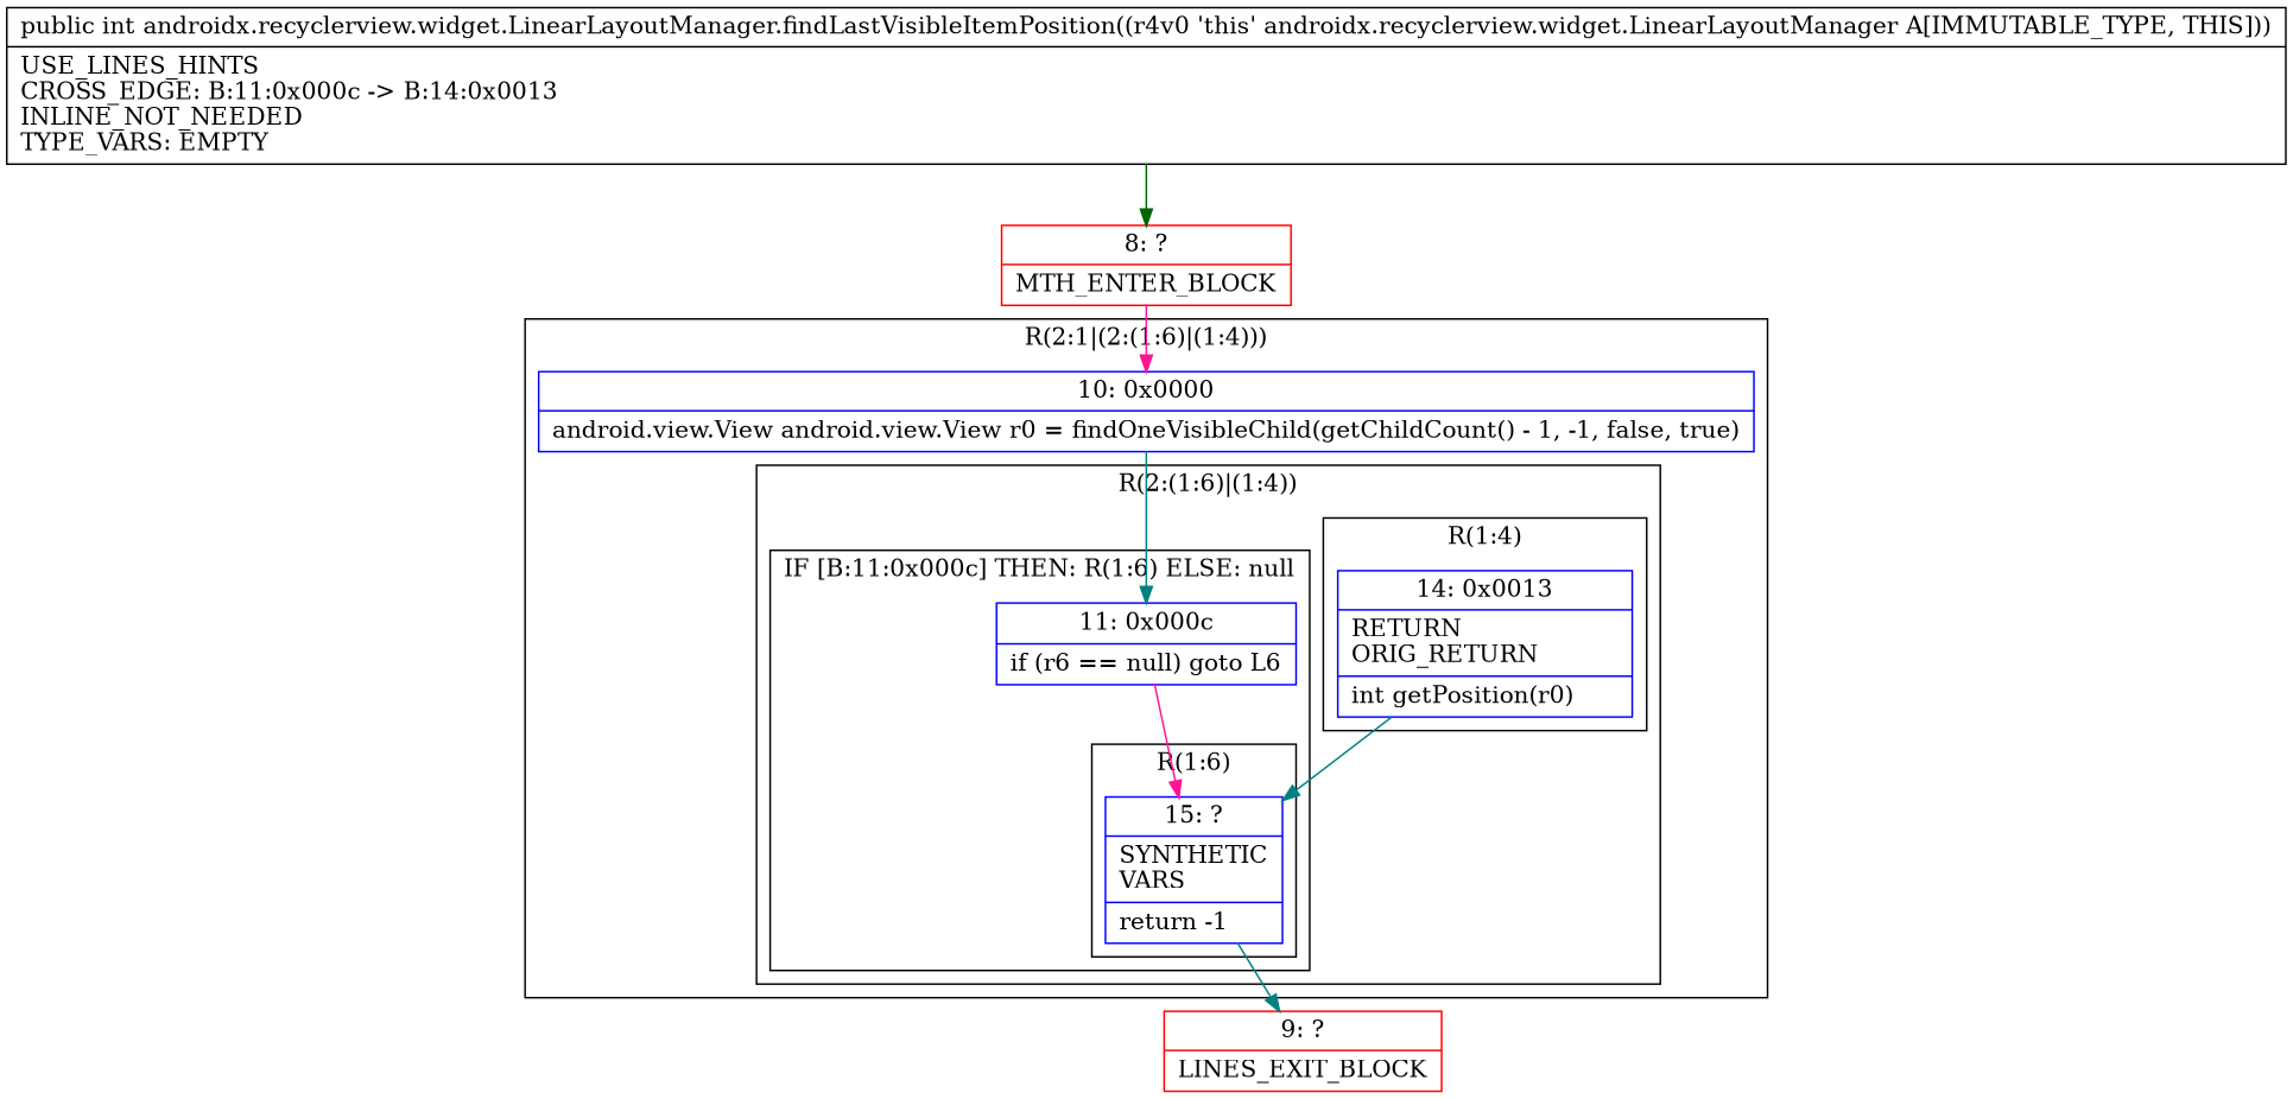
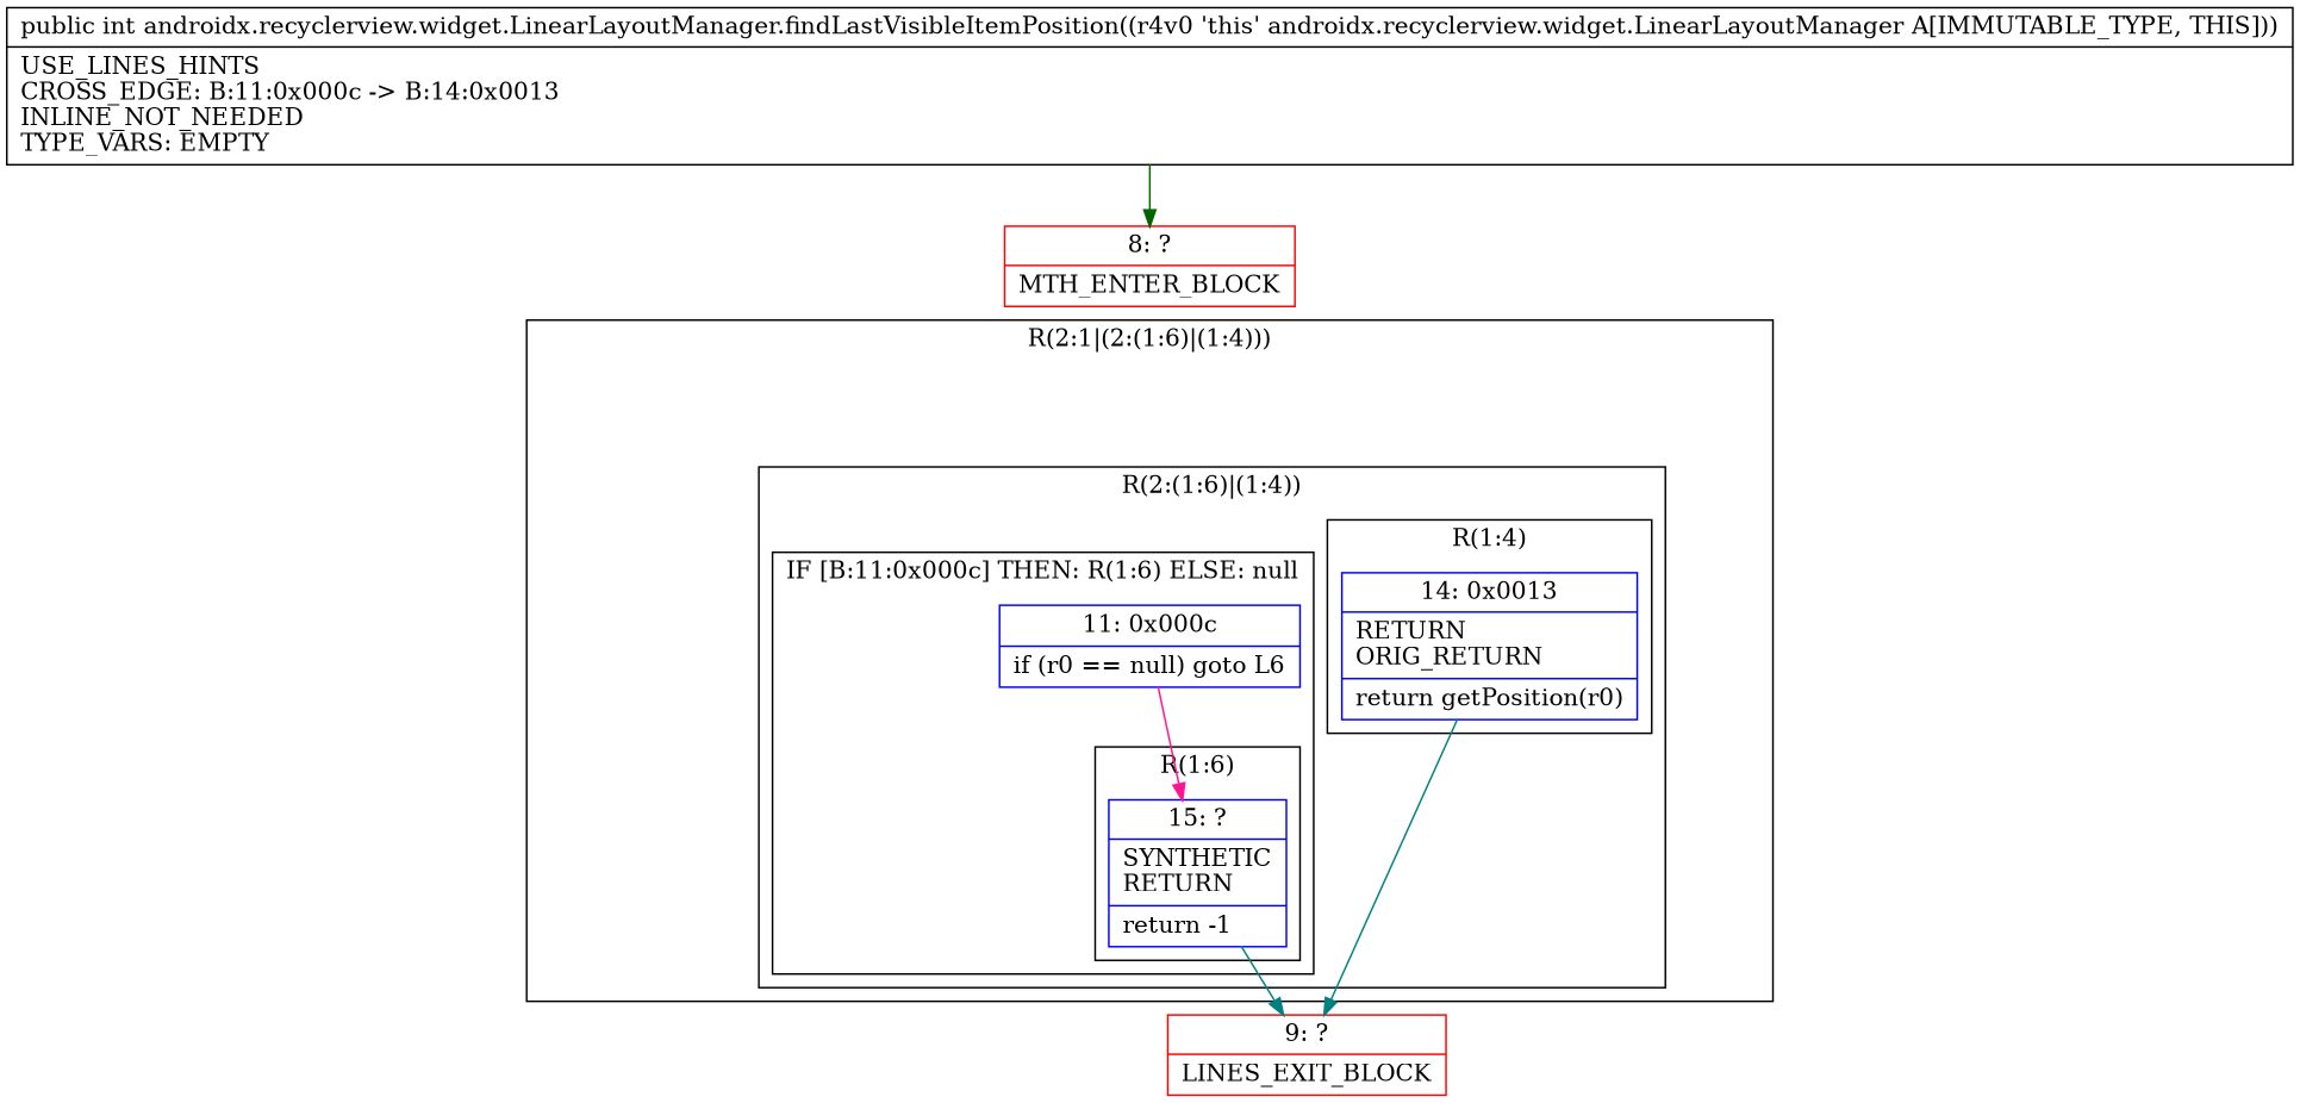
  digraph {
    node [color=blue shape=record]
    edge [color=teal]
-   n1 [label="{15\:\ ?|SYNTHETIC\lVARS\l|return \-1\l}"]
-   n2 [label="{11\:\ 0x000c|if (r6 == null) goto L6\l}"]
-   n3 [label="{14\:\ 0x0013|RETURN\lORIG_RETURN\l|int getPosition(r0)\l}"]
-   n4 [label="{10\:\ 0x0000|android.view.View android.view.View r0 = findOneVisibleChild(getChildCount() \- 1, \-1, false, true)\l}"]
+   n1 [label="{15\:\ ?|SYNTHETIC\lRETURN\l|return \-1\l}"]
+   n2 [label="{11\:\ 0x000c|if (r0 == null) goto L6\l}"]
+   n3 [label="{14\:\ 0x0013|RETURN\lORIG_RETURN\l|return getPosition(r0)\l}"]
    n5 [color=red label="{9\:\ ?|LINES_EXIT_BLOCK\l}"]
    n6 [color=red label="{8\:\ ?|MTH_ENTER_BLOCK\l}"]
    n7 [label="{public int androidx.recyclerview.widget.LinearLayoutManager.findLastVisibleItemPosition((r4v0 'this' androidx.recyclerview.widget.LinearLayoutManager A[IMMUTABLE_TYPE, THIS]))  | USE_LINES_HINTS\lCROSS_EDGE: B:11:0x000c \-\> B:14:0x0013\lINLINE_NOT_NEEDED\lTYPE_VARS: EMPTY\l}" color=""]
    subgraph cluster_1 {
      label="R(2:1|(2:(1:6)|(1:4)))"
-     n4
      subgraph cluster_2 {
        label="R(2:(1:6)|(1:4))"
        subgraph cluster_3 {
          label="IF [B:11:0x000c] THEN: R(1:6) ELSE: null"
          n2
          subgraph cluster_4 {
            label="R(1:6)"
            n1
          }
        }
        subgraph cluster_5 {
          label="R(1:4)"
          n3
        }
      }
    }
    n1 -> n5
    n2 -> n1 [color=deeppink]
-   n3 -> n1
-   n4 -> n2
-   n6 -> n4 [color=deeppink]
+   n3 -> n5
    n7 -> n6 [color=darkgreen]
  }
